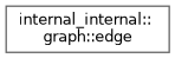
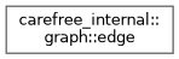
  digraph {
    rankdir=LR
-   n1 [color=grey40 fillcolor=white fontname=Helvetica fontsize=10 height=0.2 label="internal_internal::\lgraph::edge" shape=box style=filled width=0.4]
+   n1 [color=grey40 fillcolor=white fontname=Helvetica fontsize=10 height=0.2 label="carefree_internal::\lgraph::edge" shape=box style=filled width=0.4]
  }
